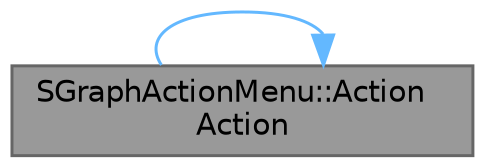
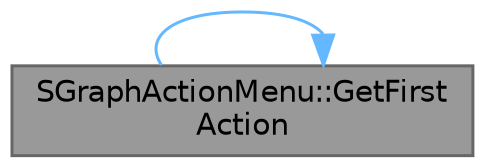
  digraph {
    rankdir=LR
-   n1 [color=gray40 fillcolor=grey60 fontcolor=black fontname=Helvetica fontsize=10 height=0.2 label="SGraphActionMenu::Action\lAction" shape=box style=filled width=0.4]
+   n1 [color=gray40 fillcolor=grey60 fontcolor=black fontname=Helvetica fontsize=10 height=0.2 label="SGraphActionMenu::GetFirst\lAction" shape=box style=filled width=0.4]
    n1 -> n1 [color=steelblue1 fontname=Helvetica fontsize=10 labelfontname=Helvetica labelfontsize=10 style=solid]
  }
